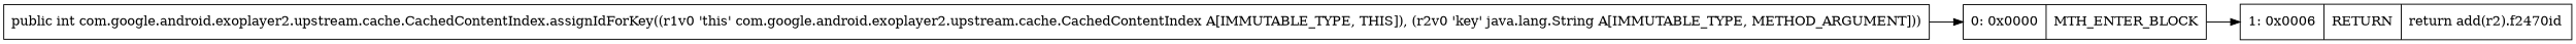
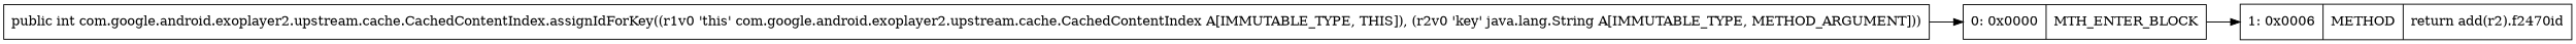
  digraph {
    rankdir=LR
    node [shape=record]
    n1 [label="{0\:\ 0x0000|MTH_ENTER_BLOCK\l}"]
-   n2 [label="{1\:\ 0x0006|RETURN\l|return add(r2).f2470id\l}"]
+   n2 [label="{1\:\ 0x0006|METHOD\l|return add(r2).f2470id\l}"]
    n3 [label="{public int com.google.android.exoplayer2.upstream.cache.CachedContentIndex.assignIdForKey((r1v0 'this' com.google.android.exoplayer2.upstream.cache.CachedContentIndex A[IMMUTABLE_TYPE, THIS]), (r2v0 'key' java.lang.String A[IMMUTABLE_TYPE, METHOD_ARGUMENT])) }"]
    n1 -> n2
    n3 -> n1
  }
